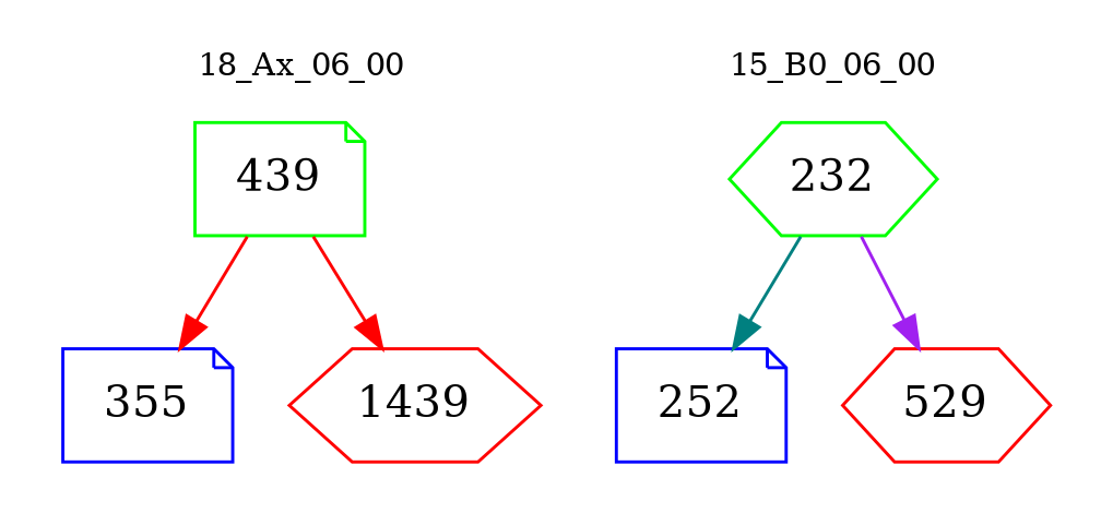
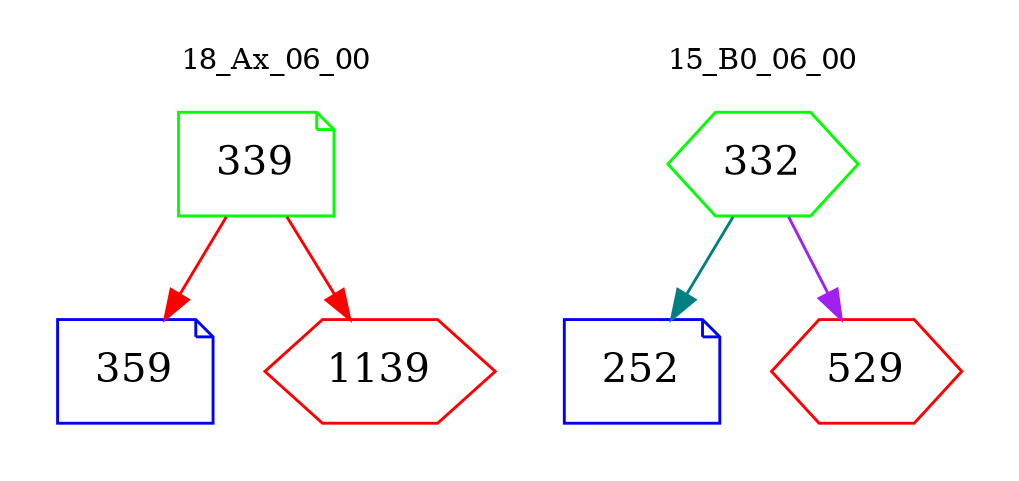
  digraph {
    node [color=green shape=note]
    edge [color=red]
-   n1 [label=439]
-   n2 [color=blue label=355]
-   n3 [color=red label=1439 shape=hexagon]
-   n4 [label=232 shape=hexagon]
+   n1 [label=339]
+   n2 [color=blue label=359]
+   n3 [color=red label=1139 shape=hexagon]
+   n4 [label=332 shape=hexagon]
    n5 [color=blue label=252]
    n6 [color=red label=529 shape=hexagon]
    subgraph cluster_1 {
      color=white
      fontsize=10
      label="18_Ax_06_00"
      n1
      n2
      n3
    }
    subgraph cluster_2 {
      color=white
      fontsize=10
      label="15_B0_06_00"
      n4
      n5
      n6
    }
    n1 -> n2
    n1 -> n3
    n4 -> n5 [color=teal]
    n4 -> n6 [color=purple]
  }
